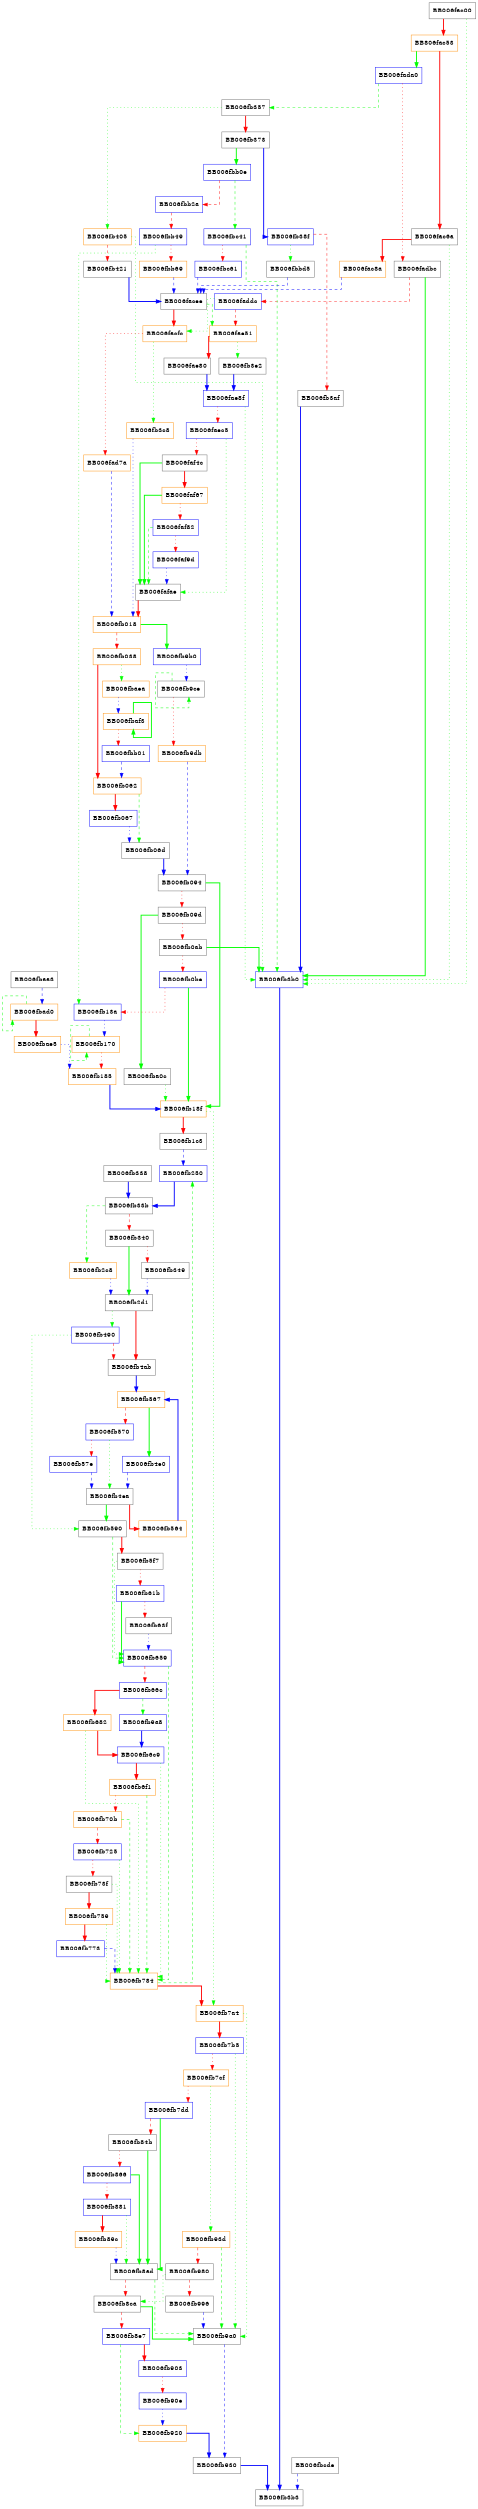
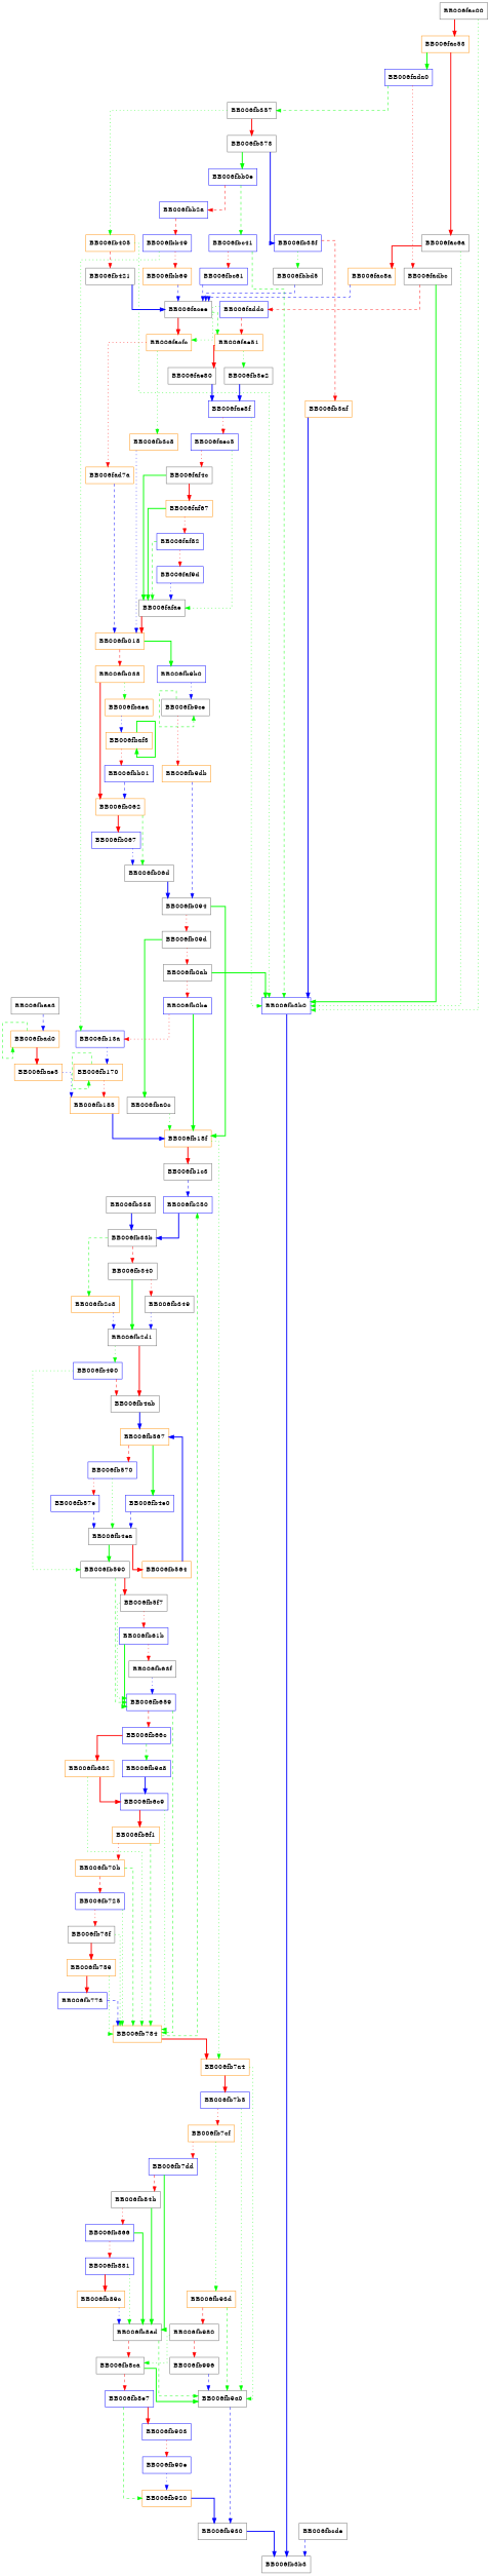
  digraph {
    splines=ortho
    node [color=gray40 shape=box]
    edge [color=red style=dotted]
    BB006fb3b0 [color=blue]
    BB006fac00
-   BB006fac53 [color=darkorange label=BB806fac53]
+   BB006fac53 [color=darkorange]
    BB006fb3b3
    BB006fada0 [color=blue]
    BB006fac6a
    BB006fb357
    BB006fadbc
    BB006fac8a [color=darkorange]
    BB006fb405 [color=darkorange]
    BB006fb373
    BB006faddc [color=blue]
    BB006facee
    BB006fae51 [color=darkorange]
    BB006facfc [color=darkorange]
    BB006fb3e2
    BB006fae80
    BB006fb3c8 [color=darkorange]
    BB006fad7a [color=darkorange]
    BB006fae8f [color=blue]
    BB006fb018 [color=darkorange]
    BB006fb9b0 [color=blue]
    BB006fb038 [color=darkorange]
    BB006fb9ce
    BB006fbaea [color=darkorange]
    BB006fb062 [color=darkorange]
    BB006fb421
    BB006fbb0e [color=blue]
    BB006fb38f [color=blue]
    BB006faec5 [color=blue]
    BB006fafae
    BB006faf4c
    BB006faf67 [color=darkorange]
    BB006faf82 [color=blue]
    BB006faf9d [color=blue]
    BB006fb9db [color=darkorange]
    BB006fbaf3 [color=darkorange]
    BB006fb06d
    BB006fb067 [color=blue]
    BB006fbb01 [color=blue]
    BB006fb094
    BB006fb18f [color=darkorange]
    BB006fb09d
    BB006fb7a4 [color=darkorange]
    BB006fb1c3
    BB006fba0c
    BB006fb0ab
    BB006fb9a0
    BB006fb7b5 [color=blue]
    BB006fb250 [color=blue]
    BB006fb0be [color=blue]
    BB006fbad0 [color=darkorange]
    BB006fbaa3
    BB006fb13a [color=blue]
    BB006fb170 [color=darkorange]
    BB006fb185 [color=darkorange]
    BB006fb930
    BB006fb7cf [color=darkorange]
    BB006fb33b
    BB006fb2c8 [color=darkorange]
    BB006fb340
    BB006fb2d1
    BB006fb349
    BB006fb490 [color=blue]
    BB006fb4ab
    BB006fb590
    BB006fb338
    BB006fb659 [color=blue]
    BB006fb5f7
    BB006fb567 [color=darkorange]
    BB006fbc41 [color=blue]
    BB006fbb2a [color=blue]
    BB006fbbd5
-   BB006fb3af
+   BB006fb3af [color=darkorange]
    BB006fbc61 [color=blue]
    BB006fbb49 [color=blue]
    BB006fb784 [color=darkorange]
    BB006fb66c [color=blue]
    BB006fb61b [color=blue]
    BB006fb4e0 [color=blue]
    BB006fb570 [color=blue]
    BB006fb4ea
    BB006fb57e [color=blue]
    BB006fb564 [color=darkorange]
    BB006fb9a8 [color=blue]
    BB006fb682 [color=darkorange]
    BB006fb63f
    BB006fb6c9 [color=blue]
    BB006fb6f1 [color=darkorange]
    BB006fb70b [color=darkorange]
    BB006fb725 [color=blue]
    BB006fb73f
    BB006fb759 [color=darkorange]
    BB006fb773 [color=blue]
    BB006fb93d [color=darkorange]
    BB006fb7dd [color=blue]
    BB006fb980
    BB006fb8ad
    BB006fb84b
    BB006fb8ca
    BB006fb996
    BB006fb866 [color=blue]
    BB006fb8e7 [color=blue]
    BB006fb881 [color=blue]
    BB006fb89c [color=darkorange]
    BB006fb920 [color=darkorange]
    BB006fb903 [color=blue]
    BB006fb90e [color=blue]
    BB006fbae5 [color=darkorange]
    BB006fbb69 [color=darkorange]
    BB006fbcde
    BB006fb3b0 -> BB006fb3b3 [color=blue style=bold]
    BB006fac00 -> BB006fb3b0 [color=green]
    BB006fac00 -> BB006fac53 [style=bold]
    BB006fac53 -> BB006fada0 [color=green style=bold]
    BB006fac53 -> BB006fac6a [style=bold]
    BB006fada0 -> BB006fb357 [color=green style=dashed]
    BB006fada0 -> BB006fadbc
    BB006fac6a -> BB006fb3b0 [color=green]
    BB006fac6a -> BB006fac8a [style=bold]
    BB006fb357 -> BB006fb405 [color=green]
    BB006fb357 -> BB006fb373 [style=bold]
    BB006fadbc -> BB006fb3b0 [color=green style=bold]
    BB006fadbc -> BB006faddc [style=dashed]
    BB006fac8a -> BB006facee [color=blue style=dashed]
    BB006fb405 -> BB006fb3b0 [color=green]
    BB006fb405 -> BB006fb421 [style=dashed]
    BB006fb373 -> BB006fbb0e [color=green style=bold]
    BB006fb373 -> BB006fb38f [color=blue style=bold]
    BB006faddc -> BB006fae51 [style=dashed]
    BB006faddc -> BB006facfc [color=green]
    BB006facee -> BB006fae51 [color=green style=dashed]
    BB006facee -> BB006facfc [style=bold]
    BB006fae51 -> BB006fb3e2 [color=green]
    BB006fae51 -> BB006fae80 [style=bold]
    BB006facfc -> BB006fb3c8 [color=green]
    BB006facfc -> BB006fad7a
    BB006fb3e2 -> BB006fae8f [color=blue style=bold]
    BB006fae80 -> BB006fae8f [color=blue style=bold]
    BB006fb3c8 -> BB006fb018 [color=blue]
    BB006fad7a -> BB006fb018 [color=blue style=dashed]
    BB006fae8f -> BB006fb3b0 [color=green]
    BB006fae8f -> BB006faec5
    BB006fb018 -> BB006fb9b0 [color=green style=bold]
    BB006fb018 -> BB006fb038 [style=dashed]
    BB006fb9b0 -> BB006fb9ce [color=blue]
    BB006fb038 -> BB006fbaea [color=green]
    BB006fb038 -> BB006fb062 [style=bold]
    BB006fb9ce -> BB006fb9ce [color=green style=dashed]
    BB006fb9ce -> BB006fb9db
    BB006fbaea -> BB006fbaf3 [color=blue]
    BB006fb062 -> BB006fb06d [color=green style=dashed]
    BB006fb062 -> BB006fb067 [style=bold]
    BB006fb421 -> BB006facee [color=blue style=bold]
    BB006fbb0e -> BB006fbc41 [color=green style=dashed]
    BB006fbb0e -> BB006fbb2a [style=dashed]
    BB006fb38f -> BB006fbbd5 [color=green]
    BB006fb38f -> BB006fb3af [style=dashed]
    BB006faec5 -> BB006fafae [color=green]
    BB006faec5 -> BB006faf4c
    BB006fafae -> BB006fb018 [style=bold]
    BB006faf4c -> BB006fafae [color=green style=bold]
    BB006faf4c -> BB006faf67 [style=bold]
    BB006faf67 -> BB006fafae [color=green style=bold]
    BB006faf67 -> BB006faf82
    BB006faf82 -> BB006fafae [color=green style=dashed]
    BB006faf82 -> BB006faf9d
    BB006faf9d -> BB006fafae [color=blue]
    BB006fb9db -> BB006fb094 [color=blue style=dashed]
    BB006fbaf3 -> BB006fbaf3 [color=green style=bold]
    BB006fbaf3 -> BB006fbb01
    BB006fb06d -> BB006fb094 [color=blue style=bold]
    BB006fb067 -> BB006fb06d [color=blue]
    BB006fbb01 -> BB006fb062 [color=blue style=dashed]
    BB006fb094 -> BB006fb18f [color=green style=bold]
    BB006fb094 -> BB006fb09d
    BB006fb18f -> BB006fb7a4 [color=green]
    BB006fb18f -> BB006fb1c3 [style=bold]
    BB006fb09d -> BB006fba0c [color=green style=bold]
    BB006fb09d -> BB006fb0ab
    BB006fb7a4 -> BB006fb9a0 [color=green]
    BB006fb7a4 -> BB006fb7b5 [style=bold]
    BB006fb1c3 -> BB006fb250 [color=blue style=dashed]
    BB006fba0c -> BB006fb18f [color=green]
    BB006fb0ab -> BB006fb3b0 [color=green style=bold]
    BB006fb0ab -> BB006fb0be
    BB006fb9a0 -> BB006fb930 [color=blue style=dashed]
    BB006fb7b5 -> BB006fb9a0 [color=green]
    BB006fb7b5 -> BB006fb7cf
    BB006fb250 -> BB006fb33b [color=blue style=bold]
    BB006fb0be -> BB006fb18f [color=green style=bold]
    BB006fb0be -> BB006fb13a
    BB006fbad0 -> BB006fbad0 [color=green style=dashed]
    BB006fbad0 -> BB006fbae5 [style=bold]
    BB006fbaa3 -> BB006fbad0 [color=blue style=dashed]
    BB006fb13a -> BB006fb170 [color=blue]
    BB006fb170 -> BB006fb170 [color=green style=dashed]
    BB006fb170 -> BB006fb185
    BB006fb185 -> BB006fb18f [color=blue style=bold]
    BB006fb930 -> BB006fb3b3 [color=blue style=bold]
    BB006fb7cf -> BB006fb93d [color=green]
    BB006fb7cf -> BB006fb7dd
    BB006fb33b -> BB006fb2c8 [color=green style=dashed]
    BB006fb33b -> BB006fb340 [style=dashed]
    BB006fb2c8 -> BB006fb2d1 [color=blue]
    BB006fb340 -> BB006fb2d1 [color=green style=bold]
    BB006fb340 -> BB006fb349
    BB006fb2d1 -> BB006fb490 [color=green]
    BB006fb2d1 -> BB006fb4ab [style=bold]
    BB006fb349 -> BB006fb2d1 [color=blue]
    BB006fb490 -> BB006fb4ab [style=dashed]
    BB006fb490 -> BB006fb590 [color=green]
    BB006fb4ab -> BB006fb567 [color=blue style=bold]
    BB006fb590 -> BB006fb659 [color=green style=dashed]
    BB006fb590 -> BB006fb5f7 [style=bold]
    BB006fb338 -> BB006fb33b [color=blue style=bold]
    BB006fb659 -> BB006fb784 [color=green style=dashed]
    BB006fb659 -> BB006fb66c [style=dashed]
    BB006fb5f7 -> BB006fb659 [color=green]
    BB006fb5f7 -> BB006fb61b
    BB006fb567 -> BB006fb4e0 [color=green style=bold]
    BB006fb567 -> BB006fb570 [style=dashed]
    BB006fbc41 -> BB006fb3b0 [color=green style=dashed]
    BB006fbc41 -> BB006fbc61
    BB006fbb2a -> BB006fbb49 [style=dashed]
    BB006fbbd5 -> BB006facee [color=blue style=dashed]
    BB006fb3af -> BB006fb3b0 [color=blue style=bold]
    BB006fbc61 -> BB006facee [color=blue style=dashed]
    BB006fbb49 -> BB006fb13a [color=green]
    BB006fbb49 -> BB006fbb69
    BB006fb784 -> BB006fb7a4 [style=bold]
    BB006fb784 -> BB006fb250 [color=green style=dashed]
    BB006fb66c -> BB006fb9a8 [color=green style=dashed]
    BB006fb66c -> BB006fb682 [style=bold]
    BB006fb61b -> BB006fb659 [color=green style=bold]
    BB006fb61b -> BB006fb63f
    BB006fb4e0 -> BB006fb4ea [color=blue style=dashed]
    BB006fb570 -> BB006fb4ea [color=green]
    BB006fb570 -> BB006fb57e
    BB006fb4ea -> BB006fb590 [color=green style=bold]
    BB006fb4ea -> BB006fb564 [style=bold]
    BB006fb57e -> BB006fb4ea [color=blue style=dashed]
    BB006fb564 -> BB006fb567 [color=blue style=bold]
    BB006fb9a8 -> BB006fb6c9 [color=blue style=bold]
    BB006fb682 -> BB006fb784 [color=green]
    BB006fb682 -> BB006fb6c9 [style=bold]
    BB006fb63f -> BB006fb659 [color=blue]
    BB006fb6c9 -> BB006fb784 [color=green]
    BB006fb6c9 -> BB006fb6f1 [style=bold]
    BB006fb6f1 -> BB006fb784 [color=green style=dashed]
    BB006fb6f1 -> BB006fb70b
    BB006fb70b -> BB006fb784 [color=green style=dashed]
    BB006fb70b -> BB006fb725 [style=dashed]
    BB006fb725 -> BB006fb784 [color=green]
    BB006fb725 -> BB006fb73f
    BB006fb73f -> BB006fb784 [color=green]
    BB006fb73f -> BB006fb759 [style=bold]
    BB006fb759 -> BB006fb784 [color=green]
    BB006fb759 -> BB006fb773 [style=bold]
    BB006fb773 -> BB006fb784 [color=blue style=dashed]
    BB006fb93d -> BB006fb9a0 [color=green style=dashed]
    BB006fb93d -> BB006fb980 [style=dashed]
    BB006fb7dd -> BB006fb8ad [color=green style=bold]
    BB006fb7dd -> BB006fb84b [style=dashed]
    BB006fb980 -> BB006fb8ca [color=green]
    BB006fb980 -> BB006fb996 [style=dashed]
    BB006fb8ad -> BB006fb9a0 [color=green style=dashed]
    BB006fb8ad -> BB006fb8ca [style=dashed]
    BB006fb84b -> BB006fb8ad [color=green style=bold]
    BB006fb84b -> BB006fb866
    BB006fb8ca -> BB006fb9a0 [color=green style=bold]
    BB006fb8ca -> BB006fb8e7 [style=dashed]
    BB006fb996 -> BB006fb9a0 [color=blue style=dashed]
    BB006fb866 -> BB006fb8ad [color=green style=bold]
    BB006fb866 -> BB006fb881
    BB006fb8e7 -> BB006fb920 [color=green style=dashed]
    BB006fb8e7 -> BB006fb903 [style=bold]
    BB006fb881 -> BB006fb8ad [color=green]
    BB006fb881 -> BB006fb89c [style=bold]
    BB006fb89c -> BB006fb8ad [color=blue]
    BB006fb920 -> BB006fb930 [color=blue style=bold]
    BB006fb903 -> BB006fb90e
    BB006fb90e -> BB006fb920 [color=blue]
    BB006fbae5 -> BB006fb185 [color=blue]
    BB006fbb69 -> BB006facee [color=blue style=dashed]
    BB006fbcde -> BB006fb3b3 [color=blue style=dashed]
  }
